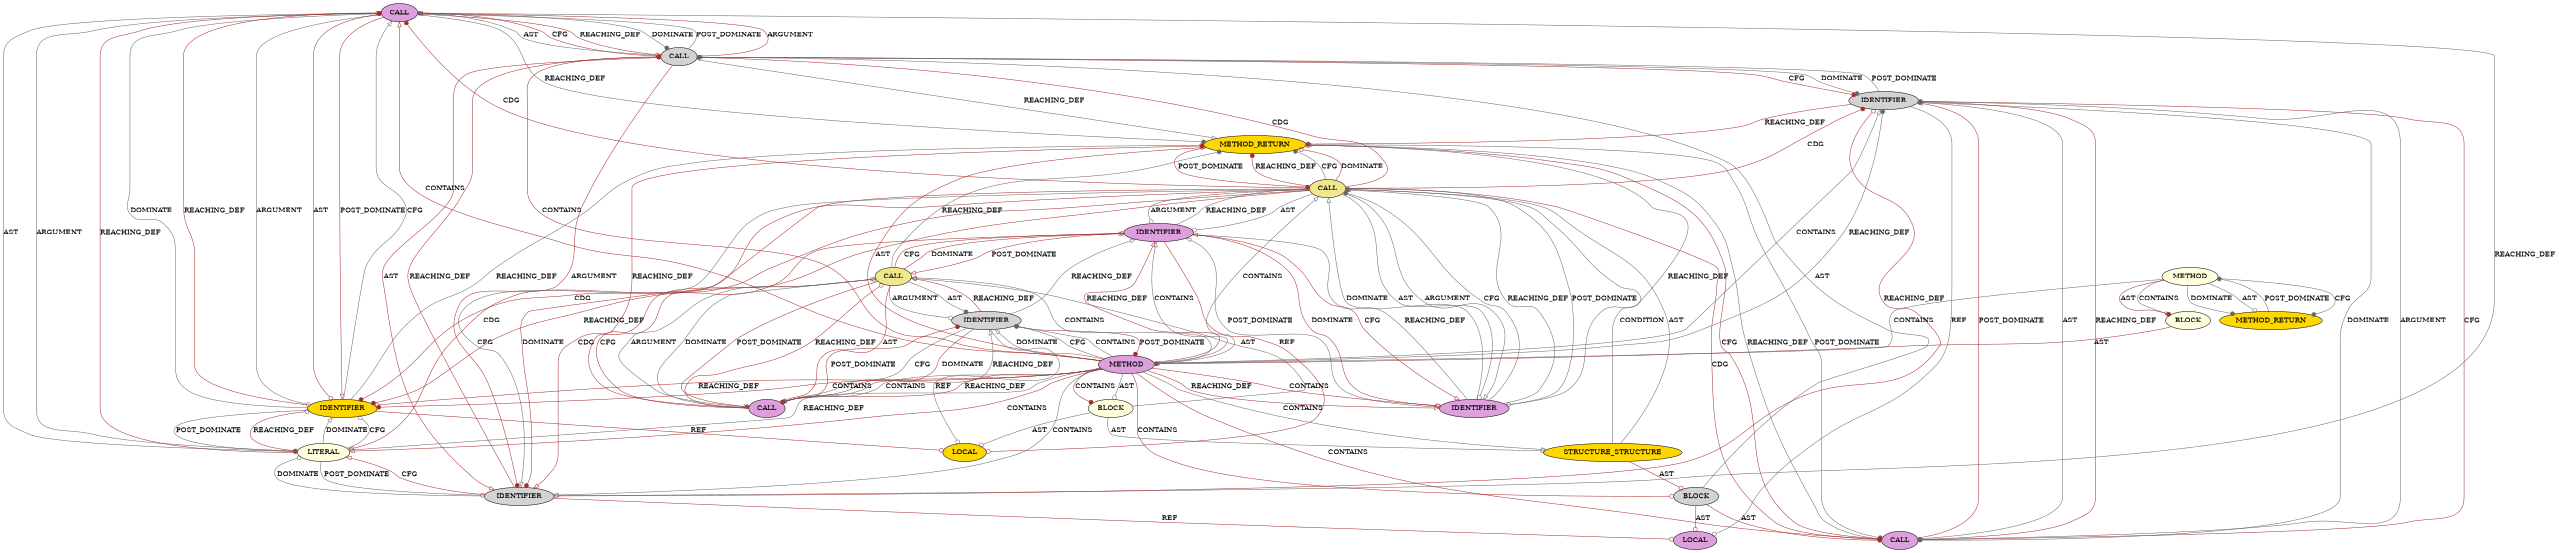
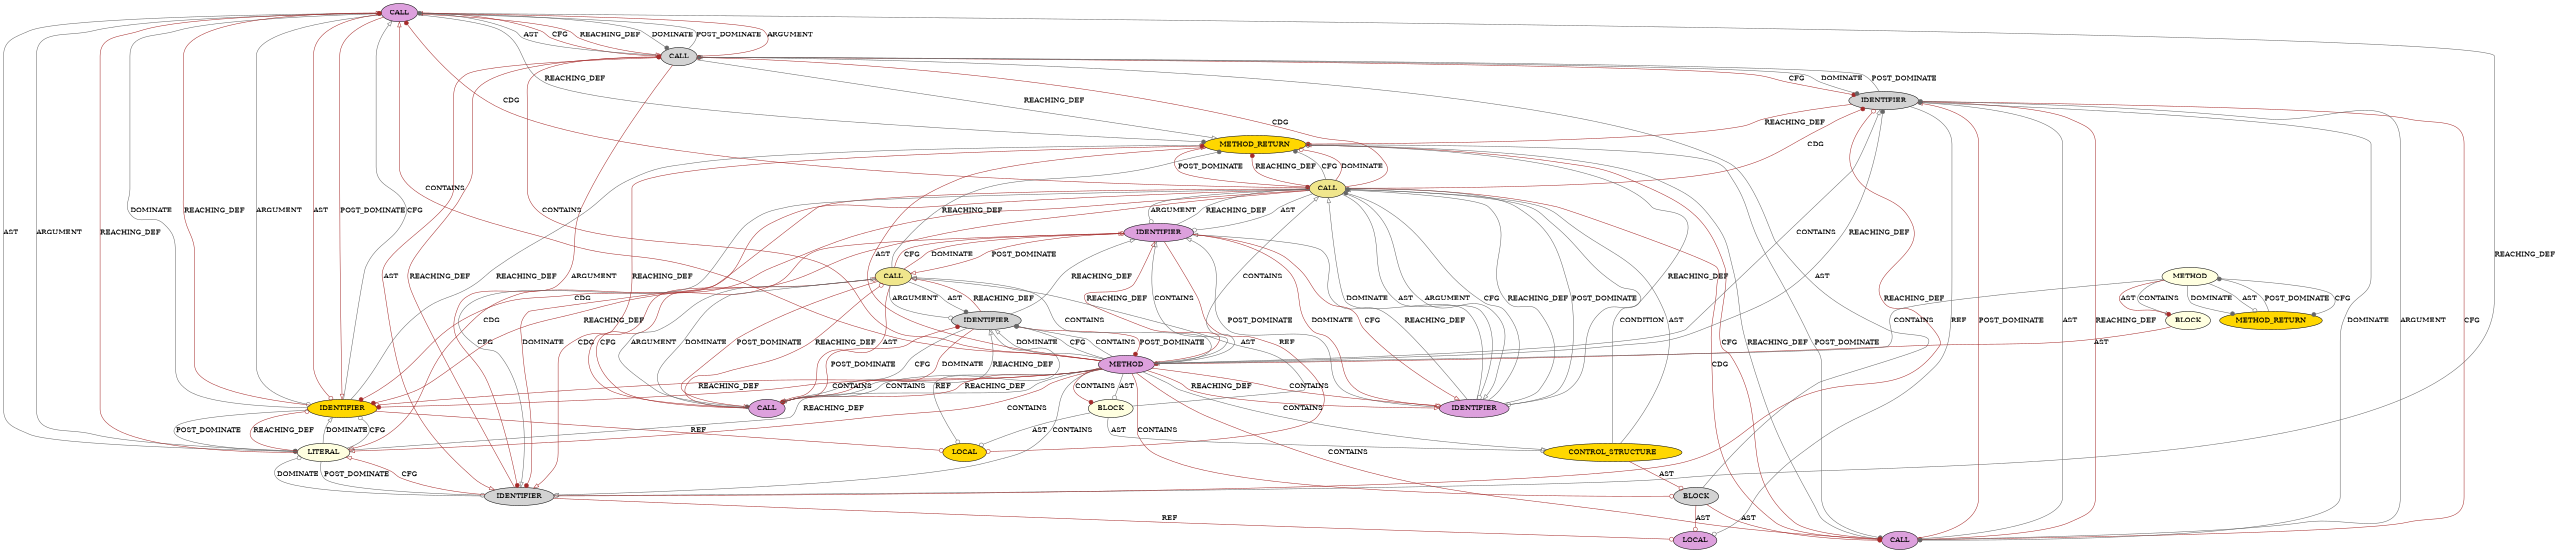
  digraph {
    node [ARGUMENT_INDEX=-1 CODE=x COLUMN_NUMBER=6 LINE_NUMBER=4 ORDER=1 TYPE_FULL_NAME=int style=filled fillcolor=plum]
    edge [color=gray40 arrowhead=onormal]
    n1 [ARGUMENT_INDEX=2 CODE="2*x" COLUMN_NUMBER=10 DISPATCH_TYPE=STATIC_DISPATCH METHOD_FULL_NAME="<operator>.multiplication" NAME="<operator>.multiplication" ORDER=2 TYPE_FULL_NAME="<empty>" label=CALL]
    n2 [CODE="y = 2*x" DISPATCH_TYPE=STATIC_DISPATCH METHOD_FULL_NAME="<operator>.assignment" NAME="<operator>.assignment" ORDER=2 TYPE_FULL_NAME="<empty>" label=CALL fillcolor=lightgrey]
    n3 [ARGUMENT_INDEX=2 COLUMN_NUMBER=12 NAME=x ORDER=2 label=IDENTIFIER fillcolor=gold]
    n4 [ARGUMENT_INDEX=1 CODE=2 COLUMN_NUMBER=10 label=LITERAL fillcolor=lightyellow]
    n5 [CODE=RET COLUMN_NUMBER=1 EVALUATION_STRATEGY=BY_VALUE LINE_NUMBER=1 ORDER=2 TYPE_FULL_NAME=void label=METHOD_RETURN fillcolor=gold ARGUMENT_INDEX=""]
    n6 [ARGUMENT_INDEX=1 CODE=y NAME=y label=IDENTIFIER fillcolor=lightgrey]
    n7 [ARGUMENT_INDEX=1 CODE=y COLUMN_NUMBER=7 LINE_NUMBER=5 NAME=y label=IDENTIFIER fillcolor=lightgrey]
    n8 [CODE="x < MAX" DISPATCH_TYPE=STATIC_DISPATCH LINE_NUMBER=3 METHOD_FULL_NAME="<operator>.lessThan" NAME="<operator>.lessThan" TYPE_FULL_NAME="<empty>" label=CALL fillcolor=khaki]
    n9 [CODE="sink(y)" COLUMN_NUMBER=2 DISPATCH_TYPE=STATIC_DISPATCH LINE_NUMBER=5 METHOD_FULL_NAME=sink NAME=sink ORDER=3 TYPE_FULL_NAME="<empty>" label=CALL]
    n10 [ARGUMENT_INDEX=2 CODE=MAX COLUMN_NUMBER=10 LINE_NUMBER=3 NAME=MAX ORDER=2 TYPE_FULL_NAME=ANY label=IDENTIFIER]
    n11 [ARGUMENT_INDEX=1 LINE_NUMBER=3 NAME=x label=IDENTIFIER]
    n12 [CODE="int x" COLUMN_NUMBER=7 LINE_NUMBER=2 NAME=x label=LOCAL fillcolor=gold ARGUMENT_INDEX=""]
    n13 [CODE="{\n	int y = 2*x;\n	sink(y);\n  }" COLUMN_NUMBER=15 LINE_NUMBER=3 ORDER=2 TYPE_FULL_NAME=void label=BLOCK fillcolor=lightgrey]
    n14 [CODE="int y" NAME=y label=LOCAL ARGUMENT_INDEX=""]
    n15 [ARGUMENT_INDEX=2 CODE="source()" COLUMN_NUMBER=11 DISPATCH_TYPE=STATIC_DISPATCH LINE_NUMBER=2 METHOD_FULL_NAME=source NAME=source ORDER=2 TYPE_FULL_NAME="<empty>" label=CALL]
    n16 [ARGUMENT_INDEX=1 COLUMN_NUMBER=7 LINE_NUMBER=2 NAME=x label=IDENTIFIER fillcolor=lightgrey]
    n17 [CODE="x = source()" COLUMN_NUMBER=7 DISPATCH_TYPE=STATIC_DISPATCH LINE_NUMBER=2 METHOD_FULL_NAME="<operator>.assignment" NAME="<operator>.assignment" ORDER=2 TYPE_FULL_NAME="<empty>" label=CALL fillcolor=khaki]
    n18 [CODE="<empty>" COLUMN_NUMBER=1 LINE_NUMBER=1 TYPE_FULL_NAME=ANY label=BLOCK fillcolor=lightyellow]
    n19 [AST_PARENT_FULL_NAME="test.c:<global>" AST_PARENT_TYPE=TYPE_DECL CODE="void foo () {\n  int x = source();\n  if(x < MAX) {\n	int y = 2*x;\n	sink(y);\n  }\n}" COLUMN_NUMBER=1 COLUMN_NUMBER_END=1 FILENAME="test.c" FULL_NAME=foo IS_EXTERNAL=false LINE_NUMBER=1 LINE_NUMBER_END=7 NAME=foo SIGNATURE="void foo ()" label=METHOD ARGUMENT_INDEX="" TYPE_FULL_NAME=""]
    n20 [CODE="{\n  int x = source();\n  if(x < MAX) {\n	int y = 2*x;\n	sink(y);\n  }\n}" COLUMN_NUMBER=13 LINE_NUMBER=1 TYPE_FULL_NAME=void label=BLOCK fillcolor=lightyellow]
-   n21 [CODE="if (x < MAX)" COLUMN_NUMBER=3 CONTROL_STRUCTURE_TYPE=IF LINE_NUMBER=3 ORDER=3 PARSER_TYPE_NAME=CASTIfStatement label=STRUCTURE_STRUCTURE fillcolor=gold TYPE_FULL_NAME=""]
+   n21 [CODE="if (x < MAX)" COLUMN_NUMBER=3 CONTROL_STRUCTURE_TYPE=IF LINE_NUMBER=3 ORDER=3 PARSER_TYPE_NAME=CASTIfStatement label=CONTROL_STRUCTURE fillcolor=gold TYPE_FULL_NAME=""]
    n22 [CODE=RET COLUMN_NUMBER=1 EVALUATION_STRATEGY=BY_VALUE LINE_NUMBER=1 ORDER=2 TYPE_FULL_NAME=ANY label=METHOD_RETURN fillcolor=gold ARGUMENT_INDEX=""]
    n23 [AST_PARENT_FULL_NAME="test.c:<global>" AST_PARENT_TYPE=TYPE_DECL CODE="<global>" COLUMN_NUMBER=1 COLUMN_NUMBER_END=1 FILENAME="test.c" FULL_NAME="test.c:<global>" IS_EXTERNAL=false LINE_NUMBER=1 LINE_NUMBER_END=7 NAME="<global>" label=METHOD fillcolor=lightyellow ARGUMENT_INDEX="" TYPE_FULL_NAME=""]
    n1 -> n2 [label=CFG color=brown arrowhead=odot]
    n1 -> n2 [VARIABLE="2*x" label=REACHING_DEF color=brown]
    n1 -> n2 [label=DOMINATE arrowhead=dot]
    n1 -> n3 [label=ARGUMENT arrowhead=odot]
    n1 -> n3 [label=AST color=brown arrowhead=odot]
    n1 -> n3 [label=POST_DOMINATE color=brown]
    n1 -> n4 [label=AST arrowhead=odot]
    n1 -> n4 [label=ARGUMENT arrowhead=dot]
    n1 -> n5 [VARIABLE="2*x" label=REACHING_DEF arrowhead=dot]
    n1 -> n6 [VARIABLE="2*x" label=REACHING_DEF arrowhead=odot]
    n2 -> n1 [label=POST_DOMINATE]
    n2 -> n1 [label=ARGUMENT color=brown]
    n2 -> n1 [label=AST arrowhead=dot]
    n2 -> n5 [VARIABLE="y = 2*x" label=REACHING_DEF]
    n2 -> n6 [label=AST color=brown]
    n2 -> n6 [label=ARGUMENT color=brown arrowhead=dot]
    n2 -> n7 [label=CFG color=brown arrowhead=dot]
    n2 -> n7 [label=DOMINATE arrowhead=dot]
    n3 -> n1 [label=CFG]
    n3 -> n1 [label=DOMINATE arrowhead=dot]
    n3 -> n1 [VARIABLE=x label=REACHING_DEF color=brown]
    n3 -> n4 [label=POST_DOMINATE arrowhead=dot]
    n3 -> n5 [VARIABLE=x label=REACHING_DEF arrowhead=odot]
    n3 -> n12 [label=REF color=brown arrowhead=odot]
    n4 -> n1 [VARIABLE=2 label=REACHING_DEF color=brown arrowhead=dot]
    n4 -> n3 [VARIABLE=2 label=REACHING_DEF color=brown arrowhead=odot]
    n4 -> n3 [label=DOMINATE]
    n4 -> n3 [label=CFG arrowhead=odot]
    n4 -> n6 [label=POST_DOMINATE arrowhead=odot]
    n5 -> n8 [label=POST_DOMINATE color=brown arrowhead=dot]
    n5 -> n9 [label=POST_DOMINATE arrowhead=dot]
    n6 -> n2 [VARIABLE=y label=REACHING_DEF color=brown arrowhead=dot]
    n6 -> n4 [label=CFG color=brown]
    n6 -> n4 [label=DOMINATE arrowhead=odot]
    n6 -> n7 [VARIABLE=y label=REACHING_DEF color=brown arrowhead=odot]
    n6 -> n14 [label=REF color=brown arrowhead=odot]
    n7 -> n2 [label=POST_DOMINATE arrowhead=dot]
    n7 -> n5 [VARIABLE=y label=REACHING_DEF color=brown arrowhead=dot]
    n7 -> n9 [label=CFG color=brown arrowhead=odot]
    n7 -> n9 [VARIABLE=y label=REACHING_DEF color=brown arrowhead=odot]
    n7 -> n9 [label=DOMINATE arrowhead=dot]
    n7 -> n14 [label=REF arrowhead=odot]
    n8 -> n1 [label=CDG color=brown arrowhead=dot]
    n8 -> n2 [label=CDG color=brown arrowhead=odot]
    n8 -> n3 [label=CDG color=brown arrowhead=dot]
    n8 -> n4 [label=CDG color=brown]
    n8 -> n5 [VARIABLE="x < MAX" label=REACHING_DEF color=brown arrowhead=dot]
    n8 -> n5 [label=CFG arrowhead=dot]
    n8 -> n5 [label=DOMINATE color=brown arrowhead=odot]
    n8 -> n6 [label=CDG color=brown]
    n8 -> n6 [label=CFG]
    n8 -> n6 [label=DOMINATE color=brown arrowhead=dot]
    n8 -> n7 [label=CDG color=brown arrowhead=dot]
    n8 -> n9 [label=CDG color=brown arrowhead=dot]
    n8 -> n10 [label=AST arrowhead=odot]
    n8 -> n10 [label=POST_DOMINATE arrowhead=odot]
    n8 -> n10 [label=ARGUMENT]
    n8 -> n11 [label=AST arrowhead=odot]
    n8 -> n11 [label=ARGUMENT arrowhead=odot]
    n9 -> n5 [label=CFG color=brown]
    n9 -> n5 [VARIABLE="sink(y)" label=REACHING_DEF arrowhead=odot]
    n9 -> n7 [label=POST_DOMINATE color=brown]
    n9 -> n7 [label=AST arrowhead=dot]
    n9 -> n7 [label=ARGUMENT arrowhead=dot]
    n10 -> n5 [VARIABLE=MAX label=REACHING_DEF arrowhead=odot]
    n10 -> n8 [VARIABLE=MAX label=REACHING_DEF]
    n10 -> n8 [label=CFG arrowhead=dot]
    n10 -> n8 [label=DOMINATE]
    n10 -> n11 [VARIABLE=MAX label=REACHING_DEF]
    n10 -> n11 [label=POST_DOMINATE]
    n11 -> n3 [VARIABLE=x label=REACHING_DEF color=brown arrowhead=dot]
    n11 -> n8 [VARIABLE=x label=REACHING_DEF arrowhead=odot]
    n11 -> n10 [label=DOMINATE color=brown arrowhead=odot]
    n11 -> n10 [label=CFG color=brown]
    n11 -> n12 [label=REF color=brown arrowhead=odot]
    n11 -> n17 [label=POST_DOMINATE color=brown]
    n13 -> n2 [label=AST]
    n13 -> n9 [label=AST color=brown arrowhead=dot]
    n13 -> n14 [label=AST color=brown arrowhead=odot]
    n15 -> n5 [VARIABLE="source()" label=REACHING_DEF color=brown arrowhead=dot]
    n15 -> n16 [VARIABLE="source()" label=REACHING_DEF]
    n15 -> n16 [label=POST_DOMINATE color=brown arrowhead=dot]
    n15 -> n17 [VARIABLE="source()" label=REACHING_DEF color=brown arrowhead=odot]
    n15 -> n17 [label=CFG color=brown arrowhead=odot]
    n15 -> n17 [label=DOMINATE]
    n16 -> n11 [VARIABLE=x label=REACHING_DEF]
    n16 -> n12 [label=REF arrowhead=odot]
    n16 -> n15 [label=CFG]
    n16 -> n15 [label=DOMINATE color=brown arrowhead=dot]
    n16 -> n17 [VARIABLE=x label=REACHING_DEF color=brown]
    n16 -> n19 [label=POST_DOMINATE color=brown arrowhead=dot]
    n17 -> n5 [VARIABLE="x = source()" label=REACHING_DEF arrowhead=dot]
    n17 -> n11 [label=CFG color=brown arrowhead=odot]
    n17 -> n11 [label=DOMINATE color=brown]
    n17 -> n15 [label=ARGUMENT arrowhead=dot]
    n17 -> n15 [label=AST color=brown]
    n17 -> n15 [label=POST_DOMINATE color=brown]
    n17 -> n16 [label=ARGUMENT arrowhead=odot]
    n17 -> n16 [label=AST arrowhead=dot]
    n18 -> n19 [label=AST color=brown arrowhead=dot]
    n19 -> n1 [label=CONTAINS color=brown]
    n19 -> n2 [label=CONTAINS color=brown arrowhead=dot]
    n19 -> n3 [label=REACHING_DEF color=brown arrowhead=odot]
    n19 -> n3 [label=CONTAINS color=brown arrowhead=dot]
    n19 -> n4 [label=CONTAINS color=brown]
    n19 -> n4 [label=REACHING_DEF arrowhead=odot]
    n19 -> n5 [label=AST color=brown]
    n19 -> n6 [label=CONTAINS]
    n19 -> n7 [label=CONTAINS]
    n19 -> n7 [label=REACHING_DEF arrowhead=dot]
    n19 -> n8 [label=CONTAINS]
    n19 -> n9 [label=CONTAINS color=brown arrowhead=odot]
    n19 -> n10 [label=REACHING_DEF color=brown]
    n19 -> n10 [label=CONTAINS color=brown]
    n19 -> n11 [label=REACHING_DEF color=brown]
    n19 -> n11 [label=CONTAINS]
    n19 -> n13 [label=CONTAINS color=brown arrowhead=odot]
    n19 -> n15 [label=REACHING_DEF color=brown arrowhead=dot]
    n19 -> n15 [label=CONTAINS]
    n19 -> n16 [label=DOMINATE]
    n19 -> n16 [label=CFG arrowhead=dot]
    n19 -> n16 [label=CONTAINS arrowhead=dot]
    n19 -> n17 [label=CONTAINS]
    n19 -> n20 [label=CONTAINS color=brown arrowhead=dot]
    n19 -> n20 [label=AST arrowhead=odot]
    n19 -> n21 [label=CONTAINS]
    n20 -> n12 [label=AST arrowhead=odot]
    n20 -> n17 [label=AST]
    n20 -> n21 [label=AST arrowhead=odot]
    n21 -> n8 [label=CONDITION arrowhead=odot]
    n21 -> n8 [label=AST arrowhead=dot]
    n21 -> n13 [label=AST color=brown arrowhead=odot]
    n22 -> n23 [label=POST_DOMINATE arrowhead=dot]
    n23 -> n18 [label=CONTAINS]
    n23 -> n18 [label=AST color=brown arrowhead=dot]
    n23 -> n19 [label=CONTAINS]
    n23 -> n22 [label=CFG arrowhead=dot]
    n23 -> n22 [label=DOMINATE arrowhead=dot]
    n23 -> n22 [label=AST arrowhead=odot]
  }
